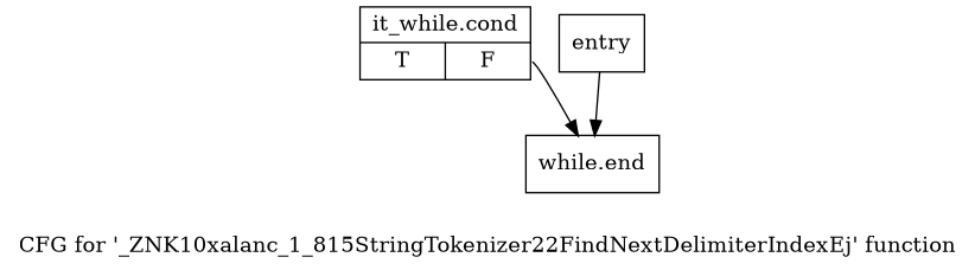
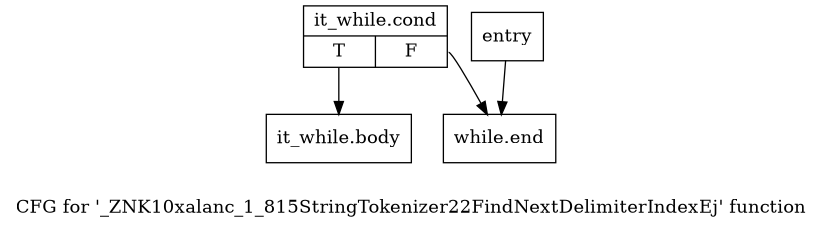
  digraph {
    label="CFG for '_ZNK10xalanc_1_815StringTokenizer22FindNextDelimiterIndexEj' function"
    node [shape=record]
    n1 [label="{entry}"]
    n2 [label="{while.end}"]
    n3 [label="{it_while.cond|{<s0>T|<s1>F}}"]
+   n4 [label="{it_while.body}"]
    n1 -> n2
    n3 -> n2 [tailport=s1]
+   n3 -> n4 [tailport=s0]
  }
